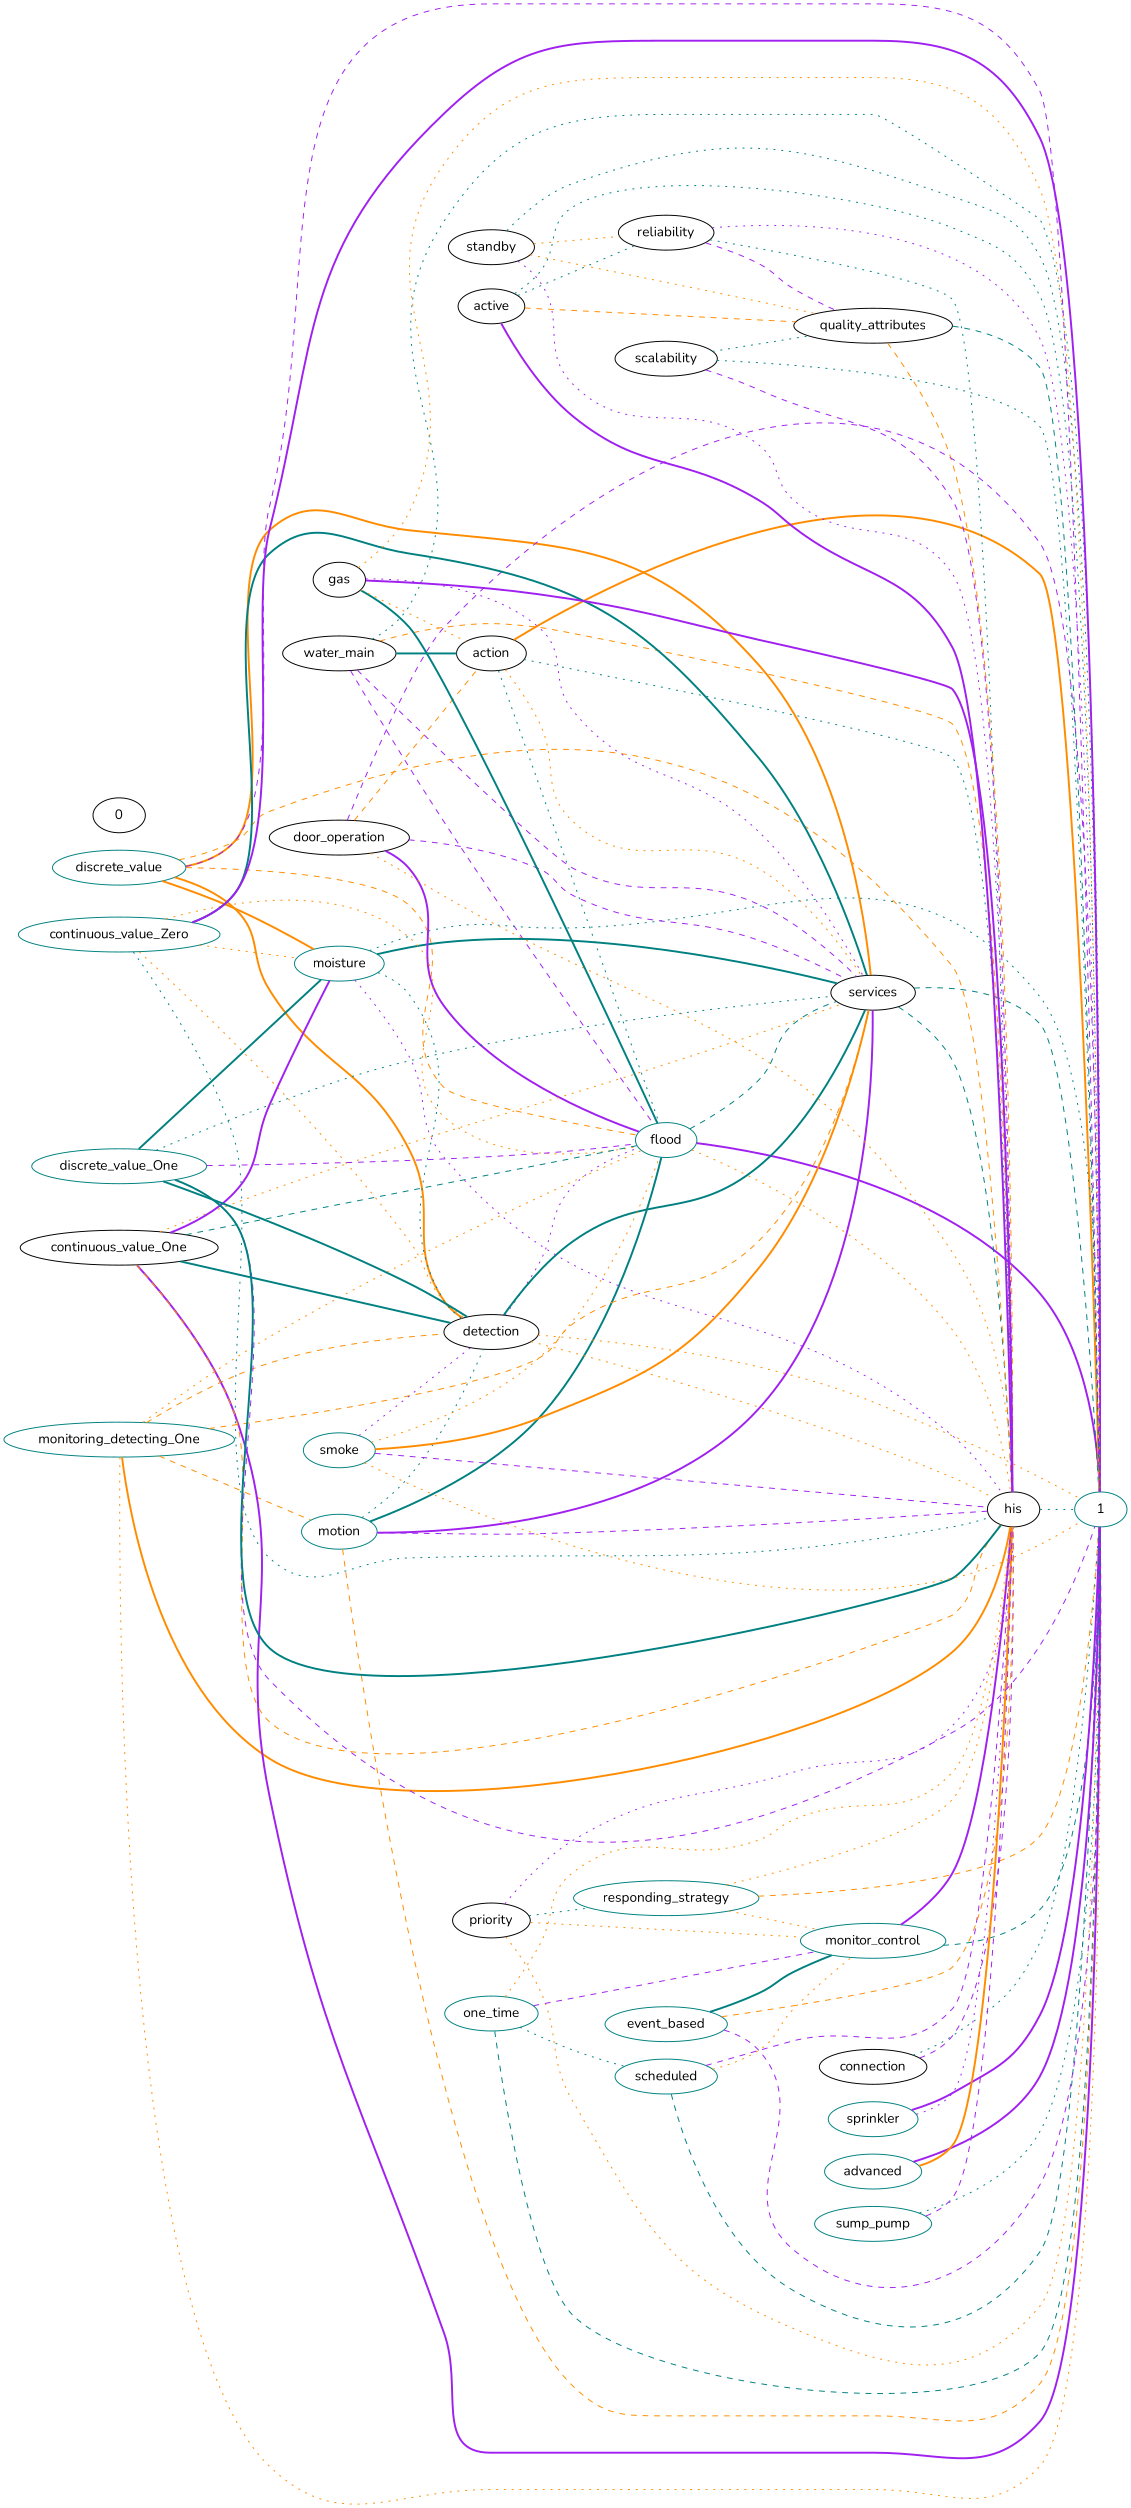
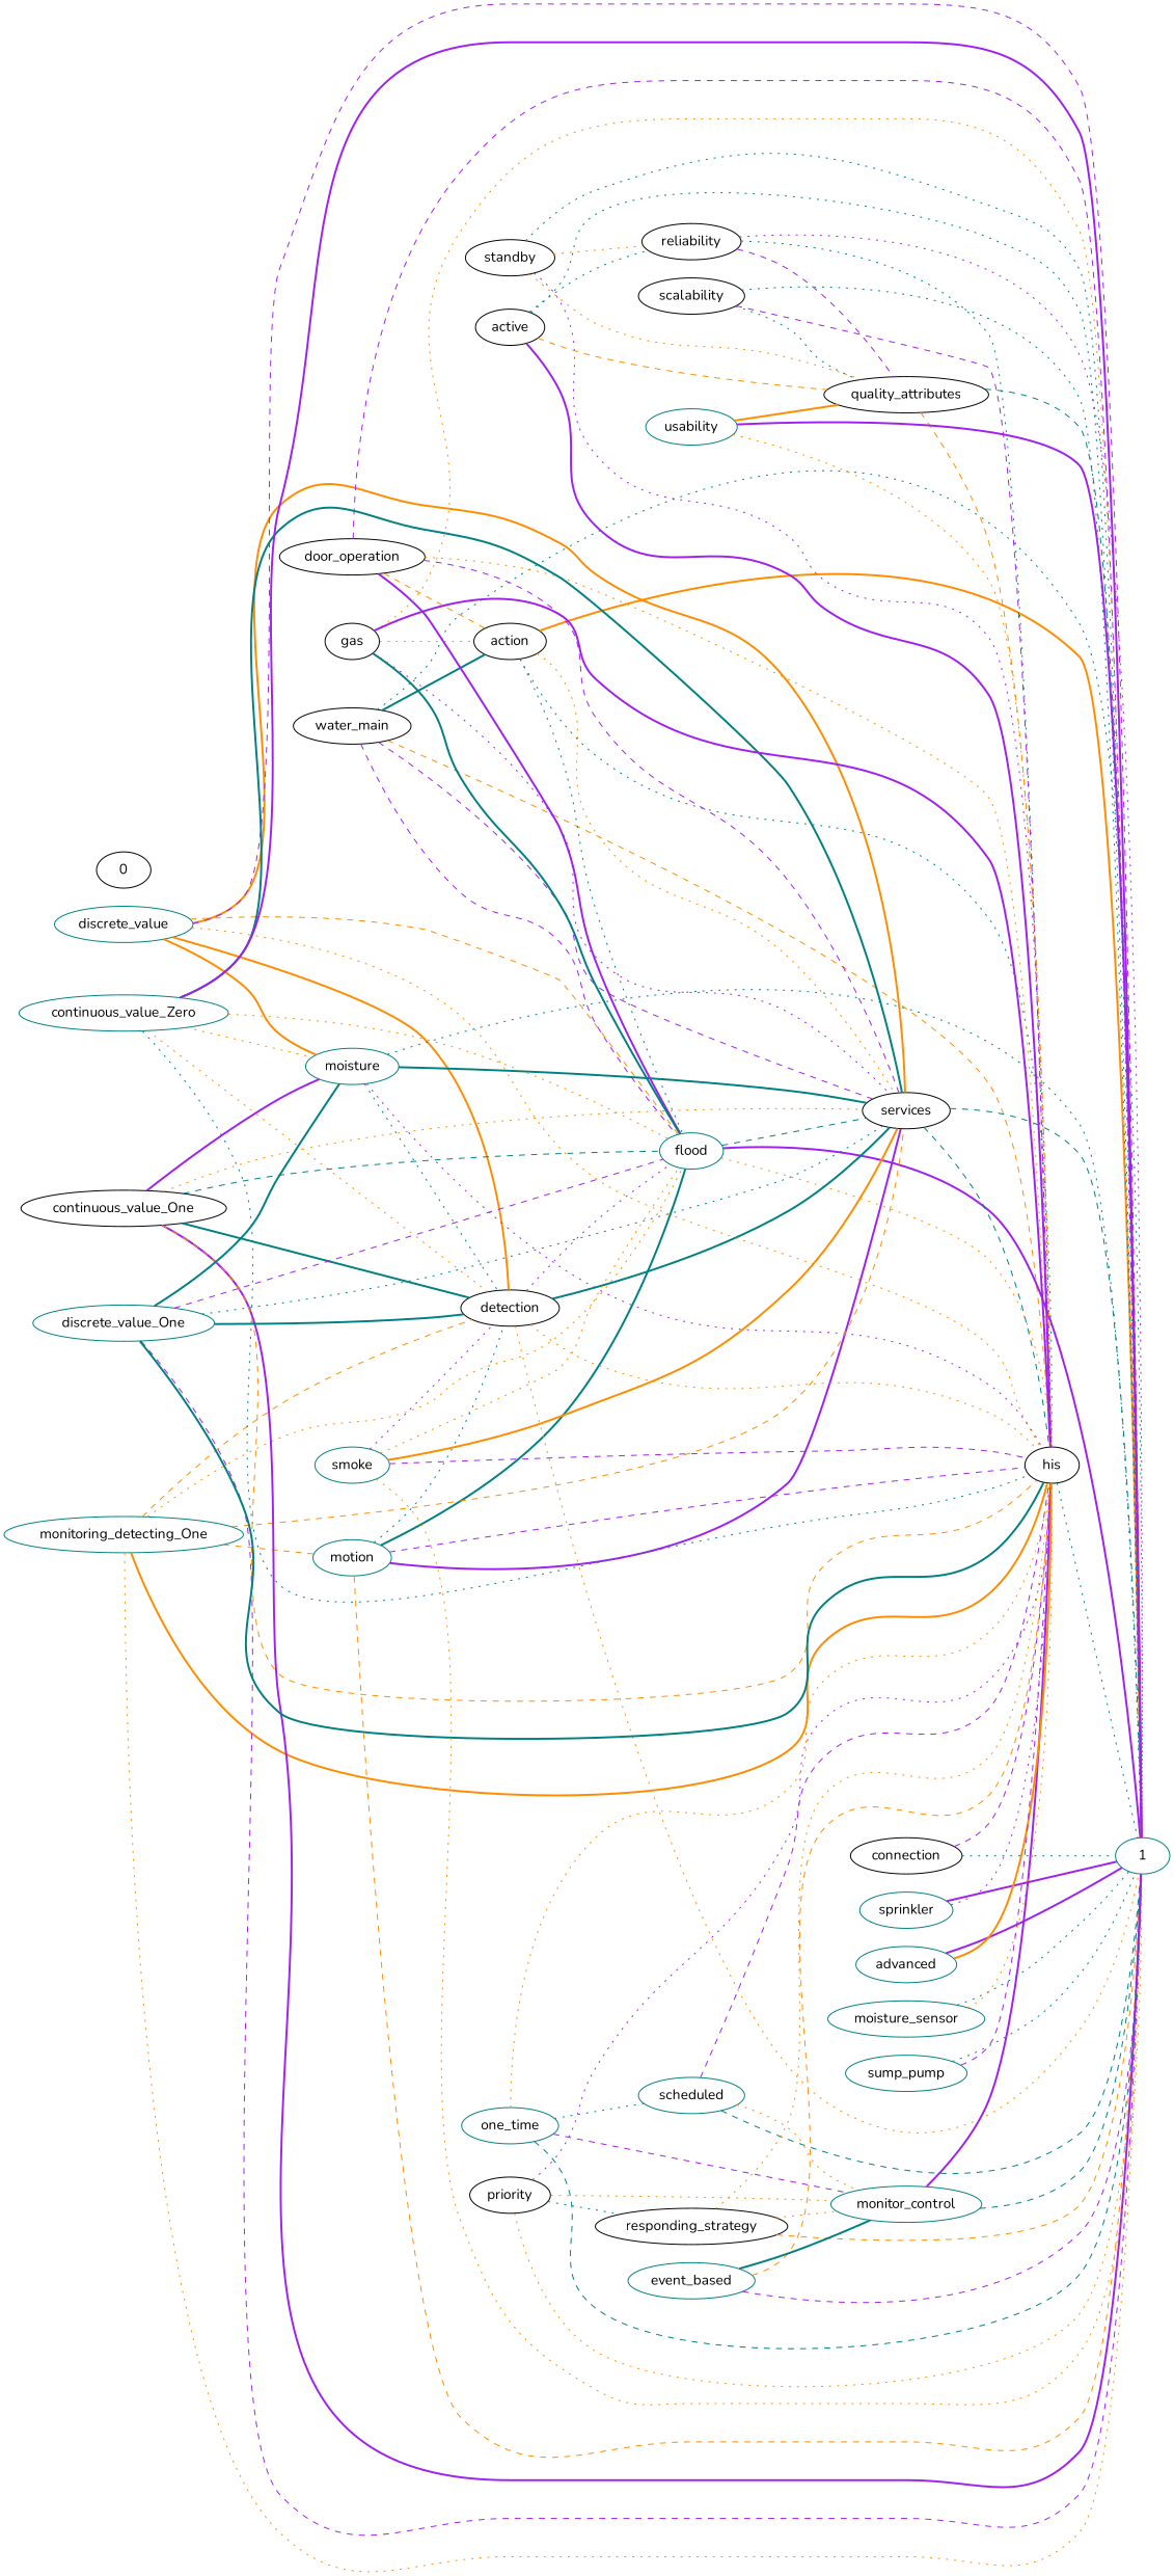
  graph {
    fontname=Nunito
    rankdir=LR
    node [color=teal fontname=Nunito]
    edge [color=darkorange fontname=Nunito style=dotted]
    water_main [color=black]
    flood
    services [color=black]
    1
    his [color=black]
    action [color=black]
    reliability [color=black]
    quality_attributes [color=black]
    motion
    detection [color=black]
    scheduled
    monitor_control
    discrete_value
    moisture
    priority [color=black]
-   responding_strategy
+   responding_strategy [color=black]
    monitoring_detecting_One
    standby [color=black]
    connection [color=black]
    door_operation [color=black]
    sprinkler
    advanced
    active [color=black]
    continuous_value_Zero
    continuous_value_One [color=black]
    one_time
    gas [color=black]
    discrete_value_One
    smoke
    scalability [color=black]
+   usability
    0 [color=black]
+   moisture_sensor
    event_based
    sump_pump
    water_main -- flood [color=purple style=dashed]
    water_main -- services [color=purple style=dashed]
    water_main -- 1 [color=teal]
    water_main -- his [style=dashed]
    water_main -- action [color=teal style=bold]
    flood -- services [color=teal style=dashed]
    flood -- 1 [color=purple style=bold]
    flood -- his
    services -- 1 [color=teal style=dashed]
    services -- his [color=teal style=dashed]
    his -- 1 [color=teal]
    action -- flood [color=teal]
    action -- services
    action -- 1 [style=bold]
    action -- his [color=teal]
    reliability -- 1 [color=purple]
    reliability -- his [color=teal]
    reliability -- quality_attributes [color=purple style=dashed]
    quality_attributes -- 1 [color=teal style=dashed]
    quality_attributes -- his [style=dashed]
    motion -- flood [color=teal style=bold]
    motion -- services [color=purple style=bold]
    motion -- 1 [style=dashed]
    motion -- his [color=purple style=dashed]
    motion -- detection [color=teal]
    detection -- flood [color=purple]
    detection -- services [color=teal style=bold]
    detection -- 1
    detection -- his
    scheduled -- 1 [color=teal style=dashed]
    scheduled -- his [color=purple style=dashed]
    scheduled -- monitor_control
    monitor_control -- 1 [color=teal style=dashed]
    monitor_control -- his [color=purple style=bold]
    discrete_value -- flood [style=dashed]
    discrete_value -- services [style=bold]
    discrete_value -- 1 [color=purple style=dashed]
-   discrete_value -- his [style=dashed]
+   discrete_value -- his
    discrete_value -- detection [style=bold]
    discrete_value -- moisture [style=bold]
    moisture -- services [color=teal style=bold]
    moisture -- 1 [color=teal]
    moisture -- his [color=purple]
    moisture -- detection [color=teal]
    priority -- 1
    priority -- his [color=purple]
    priority -- monitor_control
    priority -- responding_strategy [color=teal]
    responding_strategy -- 1 [style=dashed]
    responding_strategy -- his
    responding_strategy -- monitor_control
    monitoring_detecting_One -- flood
    monitoring_detecting_One -- services [style=dashed]
    monitoring_detecting_One -- 1
    monitoring_detecting_One -- his [style=bold]
    monitoring_detecting_One -- motion [style=dashed]
    monitoring_detecting_One -- detection [style=dashed]
    standby -- 1 [color=teal]
    standby -- his [color=purple]
    standby -- reliability
    standby -- quality_attributes
    connection -- 1 [color=teal]
    connection -- his [color=purple style=dashed]
    door_operation -- flood [color=purple style=bold]
    door_operation -- services [color=purple style=dashed]
    door_operation -- 1 [color=purple style=dashed]
    door_operation -- his
    door_operation -- action [style=dashed]
    sprinkler -- 1 [color=purple style=bold]
    sprinkler -- his [color=purple]
    advanced -- 1 [color=purple style=bold]
    advanced -- his [style=bold]
    active -- 1 [color=teal]
    active -- his [color=purple style=bold]
    active -- reliability [color=teal]
    active -- quality_attributes [style=dashed]
    continuous_value_Zero -- flood
    continuous_value_Zero -- services [color=teal style=bold]
    continuous_value_Zero -- 1 [color=purple style=bold]
    continuous_value_Zero -- his [color=teal]
    continuous_value_Zero -- detection
    continuous_value_Zero -- moisture
    continuous_value_One -- flood [color=teal style=dashed]
    continuous_value_One -- services
    continuous_value_One -- 1 [color=purple style=bold]
    continuous_value_One -- his [style=dashed]
    continuous_value_One -- detection [color=teal style=bold]
    continuous_value_One -- moisture [color=purple style=bold]
    one_time -- 1 [color=teal style=dashed]
    one_time -- his
    one_time -- scheduled [color=teal]
    one_time -- monitor_control [color=purple style=dashed]
    gas -- flood [color=teal style=bold]
    gas -- services [color=purple]
    gas -- 1
    gas -- his [color=purple style=bold]
    gas -- action
    discrete_value_One -- flood [color=purple style=dashed]
    discrete_value_One -- services [color=teal]
    discrete_value_One -- 1 [color=purple style=dashed]
    discrete_value_One -- his [color=teal style=bold]
    discrete_value_One -- detection [color=teal style=bold]
    discrete_value_One -- moisture [color=teal style=bold]
    smoke -- flood
    smoke -- services [style=bold]
    smoke -- 1
    smoke -- his [color=purple style=dashed]
    smoke -- detection [color=purple]
    scalability -- 1 [color=teal]
    scalability -- his [color=purple style=dashed]
    scalability -- quality_attributes [color=teal]
+   usability -- 1 [color=purple style=bold]
+   usability -- his
+   usability -- quality_attributes [style=bold]
+   moisture_sensor -- 1 [color=teal]
+   moisture_sensor -- his
    event_based -- 1 [color=purple style=dashed]
    event_based -- his [style=dashed]
    event_based -- monitor_control [color=teal style=bold]
    sump_pump -- 1 [color=teal]
    sump_pump -- his [color=purple style=dashed]
  }
